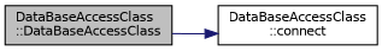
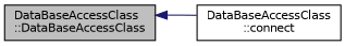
  digraph {
    rankdir=LR
    node [color=black fontname=Helvetica fontsize=10 shape=record style=filled]
    n1 [fillcolor=grey75 fontcolor=black height=0.2 label="DataBaseAccessClass\l::DataBaseAccessClass" width=0.4]
    n2 [fillcolor=white height=0.2 label="DataBaseAccessClass\l::connect" width=0.4]
-   n1 -> n2 [color=midnightblue fontname=Helvetica fontsize=10 labelfontname=Helvetica labelfontsize=10 style=solid]
+   n2 -> n1 [color=midnightblue fontname=Helvetica fontsize=10 labelfontname=Helvetica labelfontsize=10 style=solid]
  }
